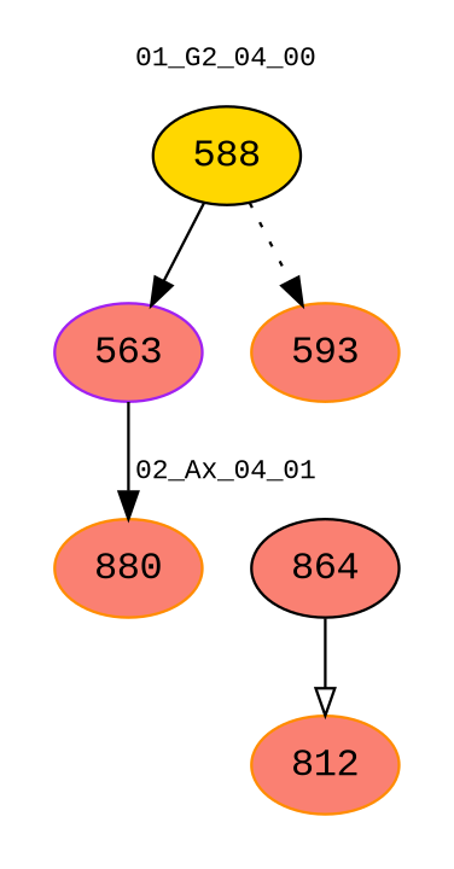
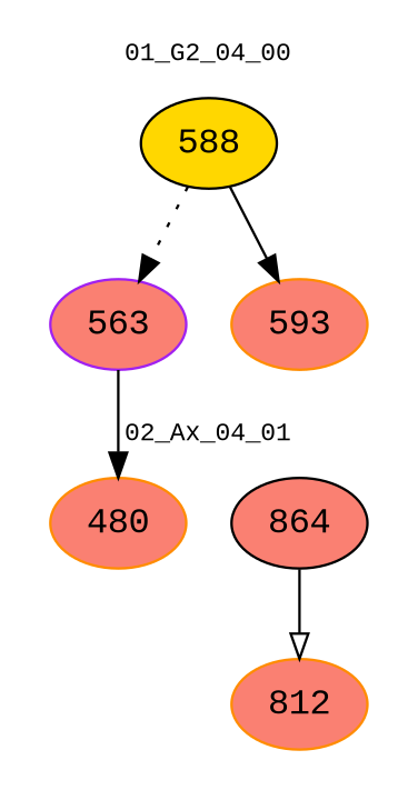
  digraph {
    fontname="Liberation Mono"
    node [color=darkorange fillcolor=salmon fontname="Liberation Mono" style=filled]
    edge [arrowhead=normal color=black fontname="Liberation Mono" style=solid]
    n1 [color=black label=864]
    n2 [label=812]
-   n3 [label=880]
+   n3 [label=480]
    n4 [color=black fillcolor=gold label=588]
    n5 [color=purple label=563]
    n6 [label=593]
    subgraph cluster_1 {
      color=white
      fontsize=10
      label="02_Ax_04_01"
      n1
      n2
      n3
    }
    subgraph cluster_2 {
      color=white
      fontsize=10
      label="01_G2_04_00"
      n4
      n5
      n6
    }
    n1 -> n2 [arrowhead=onormal]
-   n4 -> n5
-   n4 -> n6 [style=dotted]
+   n4 -> n5 [style=dotted]
+   n4 -> n6
    n5 -> n3
  }
